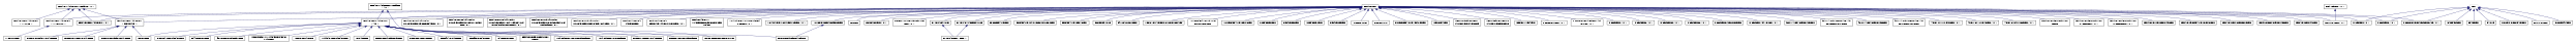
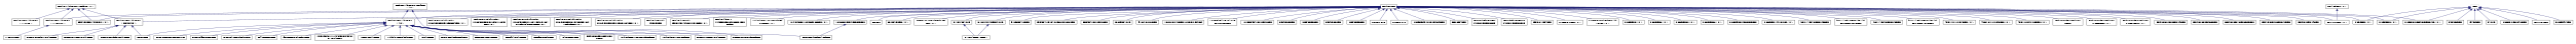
  digraph {
    rankdir=TB
    node [color=black fillcolor=white fontname=Helvetica fontsize=10 shape=record style=filled]
    edge [color=midnightblue dir=back fontname=Helvetica fontsize=10 labelfontname=Helvetica labelfontsize=10 style=solid]
    n1 [color=grey75 height=0.2 label=Test width=0.4]
    n2 [height=0.2 label="TypedTest\< T \>" width=0.4]
    n3 [height=0.2 label="TypedTestP\< T \>" width=0.4]
    n4 [height=0.2 label=DisabledTest width=0.4]
    n5 [height=0.2 label=FailedTest width=0.4]
    n6 [height=0.2 label=Fixture width=0.4]
    n7 [height=0.2 label=PropertyRecordingTest width=0.4]
    n8 [height=0.2 label=CommonTest width=0.4]
    n9 [height=0.2 label=SuccessfulTest width=0.4]
    n10 [height=0.2 label="TypeParameterizedTestSuite\< T \>" width=0.4]
    n11 [height=0.2 label="testing::Test" width=0.4]
    n12 [height=0.2 label="testing::TestWithParam\l\< int \>" width=0.4]
    n13 [height=0.2 label="testing::TestWithParam\l\< MyEnums \>" width=0.4]
    n14 [height=0.2 label="testing::TestWithParam\l\< std::string \>" width=0.4]
    n15 [height=0.2 label=FooTest width=0.4]
    n16 [height=0.2 label="CommonTest\< T \>" width=0.4]
    n17 [height=0.2 label="ContainerTest\< T \>" width=0.4]
    n18 [height=0.2 label="DetectNotInstantiatedTypes\lTest\< T \>" width=0.4]
    n19 [height=0.2 label=DynamicFixture width=0.4]
    n20 [height=0.2 label=DynamicUnitTestFixture width=0.4]
    n21 [height=0.2 label=ExpectFailureTest width=0.4]
    n22 [height=0.2 label=FatalFailureInFixtureConstructorTest width=0.4]
    n23 [height=0.2 label=FatalFailureInSetUpTest width=0.4]
    n24 [height=0.2 label=FooTestFixture width=0.4]
    n25 [height=0.2 label=GMockOutputTest width=0.4]
    n26 [height=0.2 label=MacroNamingTestNonParametrized width=0.4]
    n27 [height=0.2 label="NonFatalFailureInFixture\lConstructorTest" width=0.4]
    n28 [height=0.2 label=NonFatalFailureInSetUpTest width=0.4]
    n29 [height=0.2 label=NonParameterizedBaseTest width=0.4]
    n30 [height=0.2 label=Predicate1Test width=0.4]
    n31 [height=0.2 label=Predicate3Test width=0.4]
    n32 [height=0.2 label=Predicate4Test width=0.4]
    n33 [height=0.2 label=Predicate5Test width=0.4]
    n34 [height=0.2 label=PropertyOne width=0.4]
    n35 [height=0.2 label=PropertyTwo width=0.4]
    n36 [height=0.2 label=ProtectedFixtureMethodsTest width=0.4]
    n37 [height=0.2 label=SetupFailTest width=0.4]
-   n38 [height=0.2 label="TEST_F_before_TEST\l_in_same_string_case" width=0.4]
+   n38 [height=0.2 label="TEST_F_before_TEST\l_in_same_test_case" width=0.4]
    n39 [height=0.2 label="TEST_before_TEST_F\l_in_same_test_case" width=0.4]
    n40 [height=0.2 label=TearDownFailTest width=0.4]
    n41 [height=0.2 label="TypeParamTest\< T \>" width=0.4]
    n42 [height=0.2 label="TypeParametrizedTestWith\lNames\< T \>" width=0.4]
    n43 [height=0.2 label="TypedTest1\< T \>" width=0.4]
    n44 [height=0.2 label="TypedTest2\< T \>" width=0.4]
    n45 [height=0.2 label="TypedTestP1\< T \>" width=0.4]
    n46 [height=0.2 label="TypedTestP2\< T \>" width=0.4]
    n47 [height=0.2 label=TypedTestSuitePStateTest width=0.4]
    n48 [height=0.2 label="TypedTestWithNames\< T \>" width=0.4]
    n49 [height=0.2 label="bar::MixedUpTestSuiteTest" width=0.4]
    n50 [height=0.2 label="bar::MixedUpTestSuiteWith\lSameTestNameTest" width=0.4]
    n51 [height=0.2 label="foo::MixedUpTestSuiteTest" width=0.4]
    n52 [height=0.2 label="foo::MixedUpTestSuiteWith\lSameTestNameTest" width=0.4]
    n53 [height=0.2 label="library1::NumericTest\< T \>" width=0.4]
    n54 [height=0.2 label="library2::NumericTest\< T \>" width=0.4]
    n55 [height=0.2 label="library2::TrimmedTest\< T \>" width=0.4]
    n56 [height=0.2 label="testing::CodeLocationFor\lTESTF" width=0.4]
    n57 [height=0.2 label="testing::CodeLocationFor\lTYPEDTEST\< T \>" width=0.4]
    n58 [height=0.2 label="testing::CodeLocationFor\lTYPEDTESTP\< T \>" width=0.4]
    n59 [height=0.2 label="testing::CurrentTestInfoTest" width=0.4]
-   n60 [height=0.2 label="testing::FatalFailureInSetUpTest" width=0.4]
+   n60 [height=0.2 label="testing::ParseFlagsTest" width=0.4]
    n61 [height=0.2 label="testing::SetUpTestCaseTest" width=0.4]
    n62 [height=0.2 label="testing::SetUpTestSuiteTest" width=0.4]
    n63 [height=0.2 label="testing::TestInfoTest" width=0.4]
    n64 [height=0.2 label="testing::TestWithParam\< T \>" width=0.4]
    n65 [height=0.2 label="testing::gmock_function\l_mocker_test::ExpectCallTest\< T \>" width=0.4]
    n66 [height=0.2 label="testing::gmock_function\l_mocker_test::FunctionMocker\lTest\< T \>" width=0.4]
    n67 [height=0.2 label="testing::gmock_function\l_mocker_test::MockMethodMock\lFunctionSignatureTest\< F \>" width=0.4]
    n68 [height=0.2 label="testing::gmock_function\l_mocker_test::OverloadedMock\lMethodTest\< T \>" width=0.4]
    n69 [height=0.2 label="testing::gmock_function\l_mocker_test::TemplateMockTest\< T \>" width=0.4]
    n70 [height=0.2 label="testing::internal::\lListenerTest" width=0.4]
    n71 [height=0.2 label="testing::internal::\lTestSuiteWithCommentTest\< T \>" width=0.4]
    n72 [height=0.2 label="testing::library::\lUnitTestRecordPropertyTest\lHelper" width=0.4]
    n73 [height=0.2 label="works_here::NotInstantiated\lTypeTest\< T \>" width=0.4]
    n74 [height=0.2 label="works_here::NotUsedTypeTest\< T \>" width=0.4]
    n75 [height=0.2 label=ParamTest width=0.4]
    n76 [height=0.2 label=CustomIntegerNamingTest width=0.4]
    n77 [height=0.2 label=DetectNotInstantiatedTest width=0.4]
    n78 [height=0.2 label=EmptyBasenameParamInst width=0.4]
+   n79 [height=0.2 label=ExternalGeneratorTest width=0.4]
    n80 [height=0.2 label=ExternalInstantiationTest width=0.4]
    n81 [height=0.2 label=FailingParamTest width=0.4]
    n82 [height=0.2 label=GeneratorEvaluationTest width=0.4]
-   n83 [height=0.2 label="InstantiationInMultipleTranslation\lUnitsTest" width=0.4]
+   n83 [height=0.2 label="InstantiationInMultipleTranslation\lDynamicTest" width=0.4]
    n84 [height=0.2 label=MacroNamingTest width=0.4]
    n85 [height=0.2 label=MultipleInstantiationTest width=0.4]
    n86 [height=0.2 label=NamingTest width=0.4]
    n87 [height=0.2 label=ParameterizedDeathTest width=0.4]
    n88 [height=0.2 label=SeparateInstanceTest width=0.4]
    n89 [height=0.2 label=StatefulNamingTest width=0.4]
    n90 [height=0.2 label=TestGenerationTest width=0.4]
    n91 [height=0.2 label=ValueParamTest width=0.4]
    n92 [height=0.2 label="testing::CodeLocationFor\lTESTP" width=0.4]
    n93 [height=0.2 label="works_here::NotInstantiatedTest" width=0.4]
    n94 [height=0.2 label="works_here::NotUsedTest" width=0.4]
    n95 [height=0.2 label=MyEnumTest width=0.4]
    n96 [height=0.2 label=CustomFunctionNamingTest width=0.4]
    n97 [height=0.2 label=CustomFunctorNamingTest width=0.4]
    n98 [height=0.2 label=CustomLambdaNamingTest width=0.4]
    n99 [height=0.2 label="testing::TestWithParam\l\< MyType \>" width=0.4]
    n100 [height=0.2 label="DynamicTest\< Pass \>" width=0.4]
    n101 [height=0.2 label=ParameterizedDerivedTest width=0.4]
    n102 [height=0.2 label="DerivedTest\< T \>" width=0.4]
    n103 [height=0.2 label="testing::WithParamInterface\< T \>" width=0.4]
    n104 [height=0.2 label="testing::WithParamInterface\l\< int \>" width=0.4]
    n1 -> n2
    n1 -> n3
    n1 -> n4
    n1 -> n5
    n1 -> n6
    n1 -> n7
    n1 -> n8
    n1 -> n9
    n1 -> n10
    n11 -> n2
    n11 -> n3
    n11 -> n10
    n11 -> n12
    n11 -> n13
    n11 -> n14
    n11 -> n15
    n11 -> n16
    n11 -> n17
    n11 -> n18
    n11 -> n19
    n11 -> n20
    n11 -> n21
    n11 -> n22
    n11 -> n23
    n11 -> n24
    n11 -> n25
    n11 -> n26
    n11 -> n27
    n11 -> n28
    n11 -> n29
    n11 -> n30
    n11 -> n31
    n11 -> n32
    n11 -> n33
    n11 -> n34
    n11 -> n35
    n11 -> n36
    n11 -> n37
    n11 -> n38
    n11 -> n39
    n11 -> n40
    n11 -> n41
    n11 -> n42
    n11 -> n43
    n11 -> n44
    n11 -> n45
    n11 -> n46
    n11 -> n47
    n11 -> n48
    n11 -> n49
    n11 -> n50
    n11 -> n51
    n11 -> n52
    n11 -> n53
    n11 -> n54
    n11 -> n55
    n11 -> n56
    n11 -> n57
    n11 -> n58
    n11 -> n59
    n11 -> n60
    n11 -> n61
    n11 -> n62
    n11 -> n63
    n11 -> n64
    n11 -> n65
    n11 -> n66
    n11 -> n67
    n11 -> n68
    n11 -> n69
    n11 -> n70
    n11 -> n71
    n11 -> n72
    n11 -> n73
    n11 -> n74
    n12 -> n75
    n12 -> n76
    n12 -> n77
    n12 -> n78
+   n12 -> n79
    n12 -> n80
    n12 -> n81
    n12 -> n82
    n12 -> n83
    n12 -> n84
    n12 -> n85
    n12 -> n86
    n12 -> n87
    n12 -> n88
    n12 -> n89
    n12 -> n90
    n12 -> n91
    n12 -> n92
    n12 -> n93
    n12 -> n94
    n13 -> n95
    n14 -> n75
    n14 -> n96
    n14 -> n97
    n14 -> n98
    n19 -> n100
    n20 -> n100
    n29 -> n101
    n102 -> n16
    n103 -> n13
    n103 -> n14
    n103 -> n64
    n103 -> n99
    n104 -> n12
    n104 -> n101
  }
